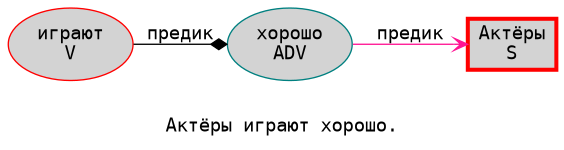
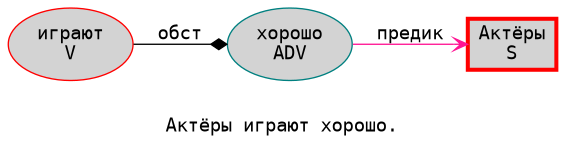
  digraph {
    fontname="DejaVu Sans Mono"
    label="Актёры играют хорошо."
    rankdir=LR
    node [color=red fillcolor=lightgray fontname="DejaVu Sans Mono" penwidth=1 shape=ellipse style=filled]
    edge [fontname="DejaVu Sans Mono"]
    n1 [label="Актёры\nS" penwidth=3 shape=box]
    n2 [label="играют\nV"]
    n3 [color=teal label="хорошо\nADV"]
-   n2 -> n3 [arrowhead=diamond color=black label="предик"]
+   n2 -> n3 [arrowhead=diamond color=black label="обст"]
    n3 -> n1 [arrowhead=vee color=deeppink label="предик"]
  }
